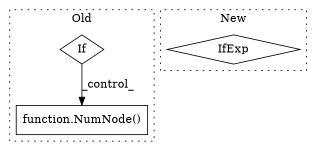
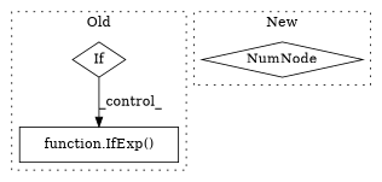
  digraph {
    node [shape=diamond]
-   n1 [a=75 l="8,1" label="function.NumNode()" s="4186,4195" shape=box]
+   n1 [a=75 l="8,1" label="function.IfExp()" s="4186,4195" shape=box]
    n2 [a=96 l=3 label=If s=4159]
-   n3 [a=51 l="4,6" label=IfExp s="4346,4364"]
+   n3 [a=51 l="4,6" label=NumNode s="4346,4364"]
    subgraph cluster_1 {
      label=Old
      style=dotted
      n1
      n2
    }
    subgraph cluster_2 {
      label=New
      style=dotted
      n3
    }
    n2 -> n1 [label=_control_]
  }
